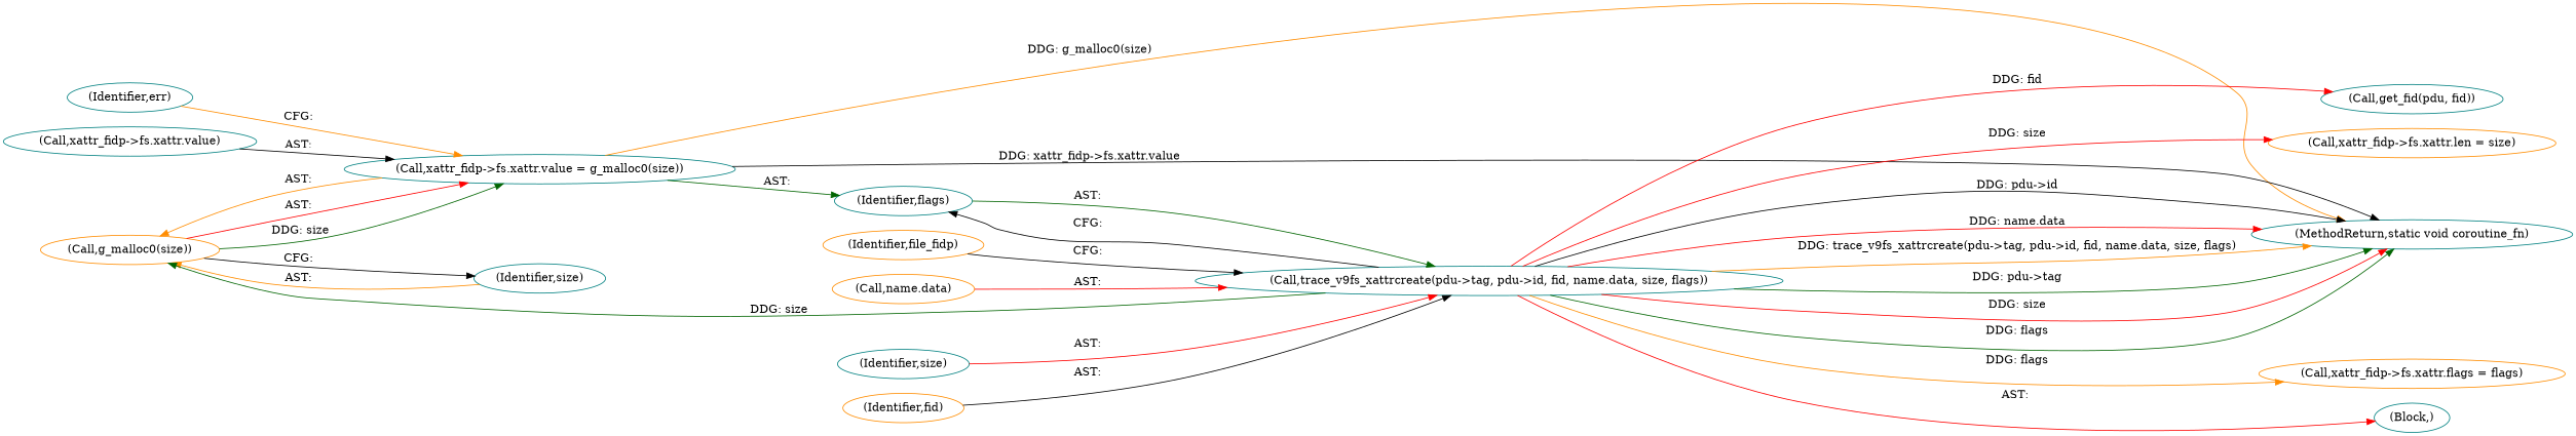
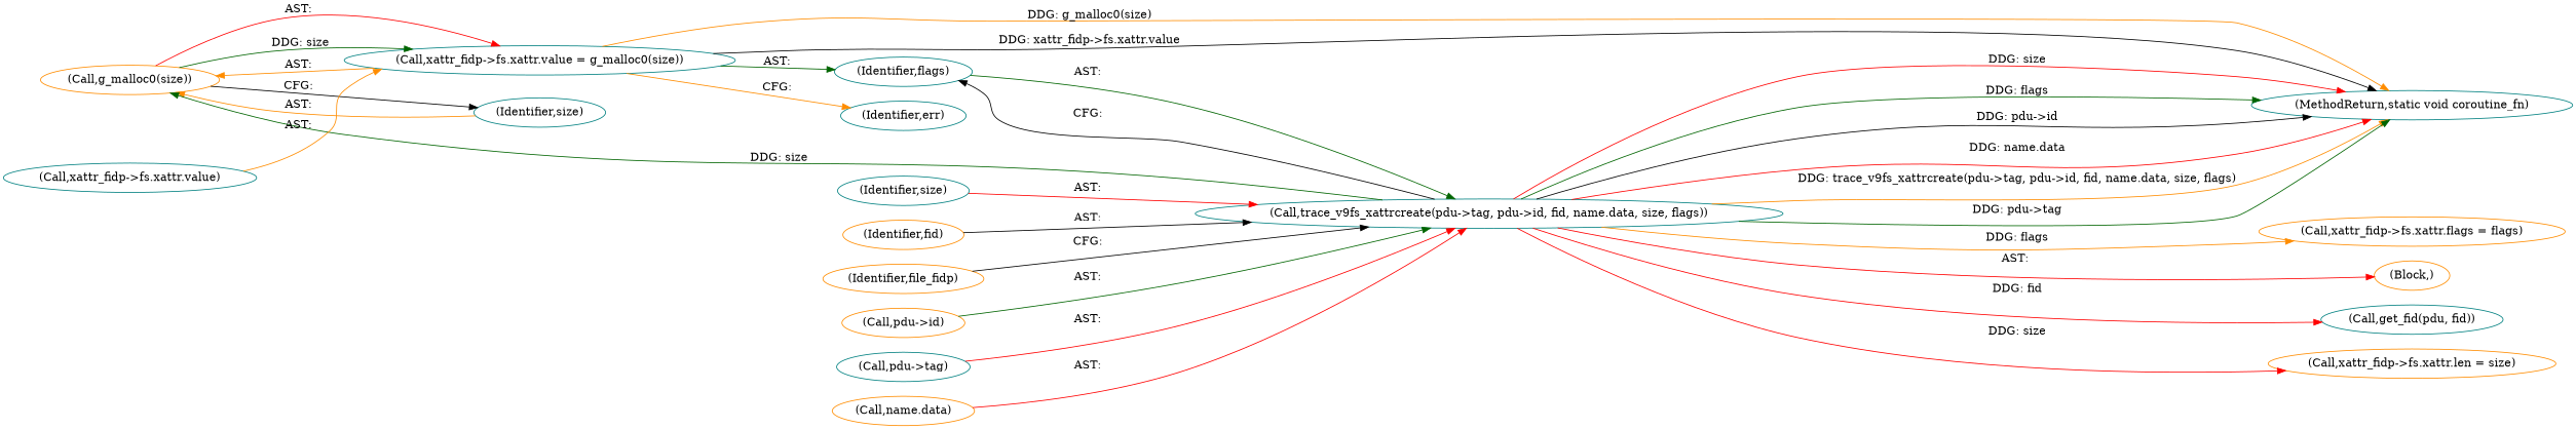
  digraph {
    rankdir=LR
    node [color=teal]
    edge [color=red]
    n1 [color=darkorange label="(Call,g_malloc0(size))"]
    n2 [label="(Call,xattr_fidp->fs.xattr.value = g_malloc0(size))"]
    n3 [label="(Identifier,size)"]
    n4 [label="(MethodReturn,static void coroutine_fn)"]
    n5 [label="(Identifier,flags)"]
    n6 [label="(Call,trace_v9fs_xattrcreate(pdu->tag, pdu->id, fid, name.data, size, flags))"]
    n7 [color=darkorange label="(Call,xattr_fidp->fs.xattr.flags = flags)"]
-   n8 [label="(Block,)"]
+   n8 [color=darkorange label="(Block,)"]
    n9 [label="(Call,get_fid(pdu, fid))"]
    n10 [color=darkorange label="(Call,xattr_fidp->fs.xattr.len = size)"]
    n11 [label="(Identifier,size)"]
    n12 [color=darkorange label="(Identifier,fid)"]
    n13 [color=darkorange label="(Identifier,file_fidp)"]
+   n14 [color=darkorange label="(Call,pdu->id)"]
+   n15 [label="(Call,pdu->tag)"]
    n16 [label="(Identifier,err)"]
    n17 [label="(Call,xattr_fidp->fs.xattr.value)"]
    n18 [color=darkorange label="(Call,name.data)"]
    n1 -> n2 [label="AST: "]
    n1 -> n2 [color=darkgreen label="DDG: size"]
    n1 -> n3 [color=black label="CFG: "]
    n2 -> n1 [color=darkorange label="AST: "]
    n2 -> n4 [color=darkorange label="DDG: g_malloc0(size)"]
    n2 -> n4 [color=black label="DDG: xattr_fidp->fs.xattr.value"]
    n2 -> n5 [color=darkgreen label="AST: "]
    n3 -> n1 [color=darkorange label="AST: "]
    n5 -> n6 [color=darkgreen label="AST: "]
    n6 -> n1 [color=darkgreen label="DDG: size"]
    n6 -> n4 [label="DDG: size"]
    n6 -> n4 [color=darkgreen label="DDG: flags"]
    n6 -> n4 [color=black label="DDG: pdu->id"]
    n6 -> n4 [label="DDG: name.data"]
    n6 -> n4 [color=darkorange label="DDG: trace_v9fs_xattrcreate(pdu->tag, pdu->id, fid, name.data, size, flags)"]
    n6 -> n4 [color=darkgreen label="DDG: pdu->tag"]
    n6 -> n5 [color=black label="CFG: "]
    n6 -> n7 [color=darkorange label="DDG: flags"]
    n6 -> n8 [label="AST: "]
    n6 -> n9 [label="DDG: fid"]
    n6 -> n10 [label="DDG: size"]
    n11 -> n6 [label="AST: "]
    n12 -> n6 [color=black label="AST: "]
    n13 -> n6 [color=black label="CFG: "]
-   n16 -> n2 [color=darkorange label="CFG: "]
-   n17 -> n2 [color=black label="AST: "]
+   n14 -> n6 [color=darkgreen label="AST: "]
+   n15 -> n6 [label="AST: "]
+   n2 -> n16 [color=darkorange label="CFG: "]
+   n17 -> n2 [color=darkorange label="AST: "]
    n18 -> n6 [label="AST: "]
  }
